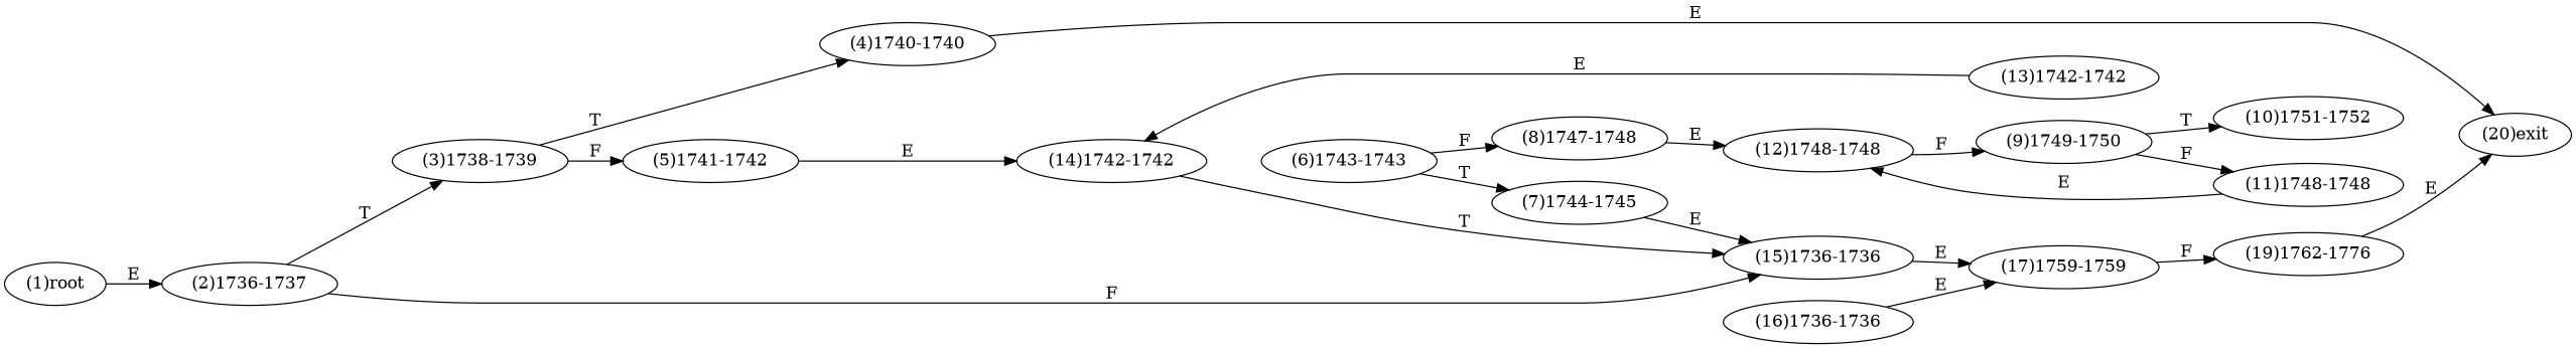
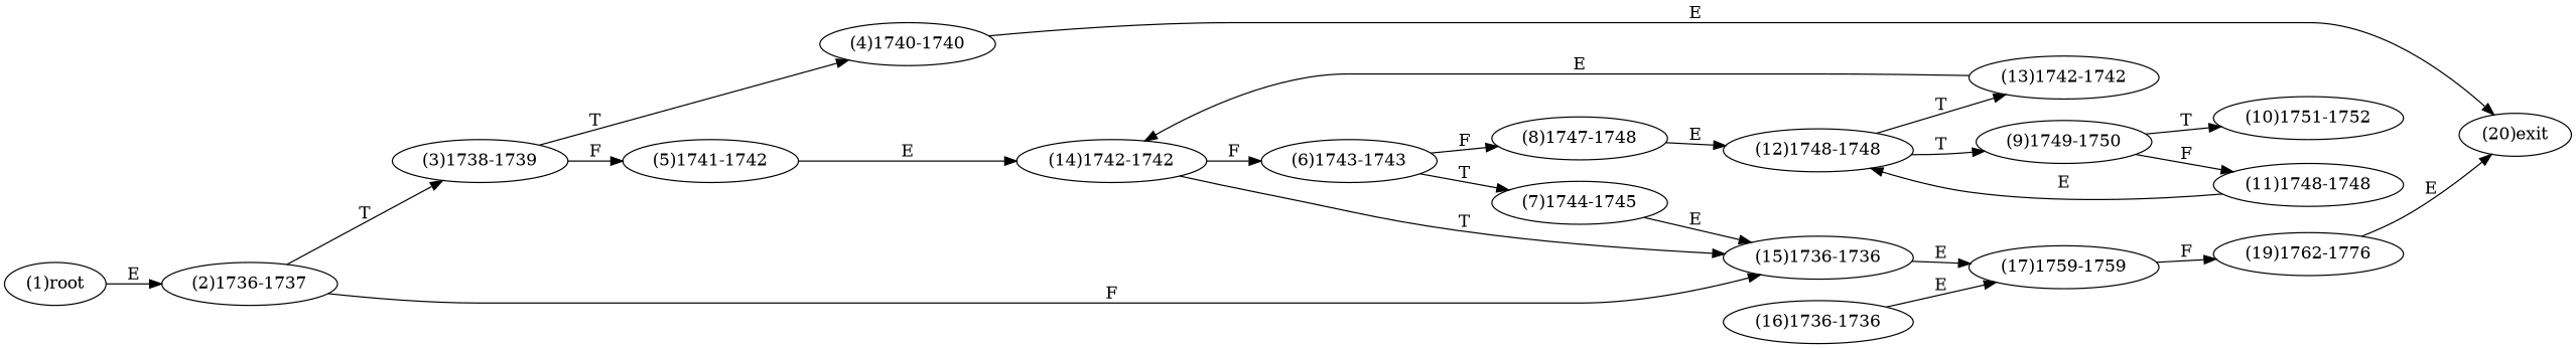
  digraph {
    rankdir=LR
    n1 [label="(1)root"]
    n2 [label="(2)1736-1737"]
    n3 [label="(3)1738-1739"]
    n4 [label="(15)1736-1736"]
    n5 [label="(4)1740-1740"]
    n6 [label="(5)1741-1742"]
    n7 [label="(17)1759-1759"]
    n8 [label="(20)exit"]
    n9 [label="(14)1742-1742"]
    n10 [label="(6)1743-1743"]
    n11 [label="(7)1744-1745"]
    n12 [label="(8)1747-1748"]
    n13 [label="(12)1748-1748"]
    n14 [label="(9)1749-1750"]
    n15 [label="(13)1742-1742"]
    n16 [label="(10)1751-1752"]
    n17 [label="(11)1748-1748"]
    n18 [label="(19)1762-1776"]
    n19 [label="(16)1736-1736"]
    n1 -> n2 [label=E]
    n2 -> n3 [label=T]
    n2 -> n4 [label=F]
    n3 -> n5 [label=T]
    n3 -> n6 [label=F]
    n4 -> n7 [label=E]
    n5 -> n8 [label=E]
    n6 -> n9 [label=E]
    n7 -> n18 [label=F]
    n9 -> n4 [label=T]
+   n9 -> n10 [label=F]
    n10 -> n11 [label=T]
    n10 -> n12 [label=F]
    n11 -> n4 [label=E]
    n12 -> n13 [label=E]
-   n13 -> n14 [label=F]
+   n13 -> n14 [label=T]
+   n13 -> n15 [label=T]
    n14 -> n16 [label=T]
    n14 -> n17 [label=F]
    n15 -> n9 [label=E]
    n17 -> n13 [label=E]
    n18 -> n8 [label=E]
    n19 -> n7 [label=E]
  }
